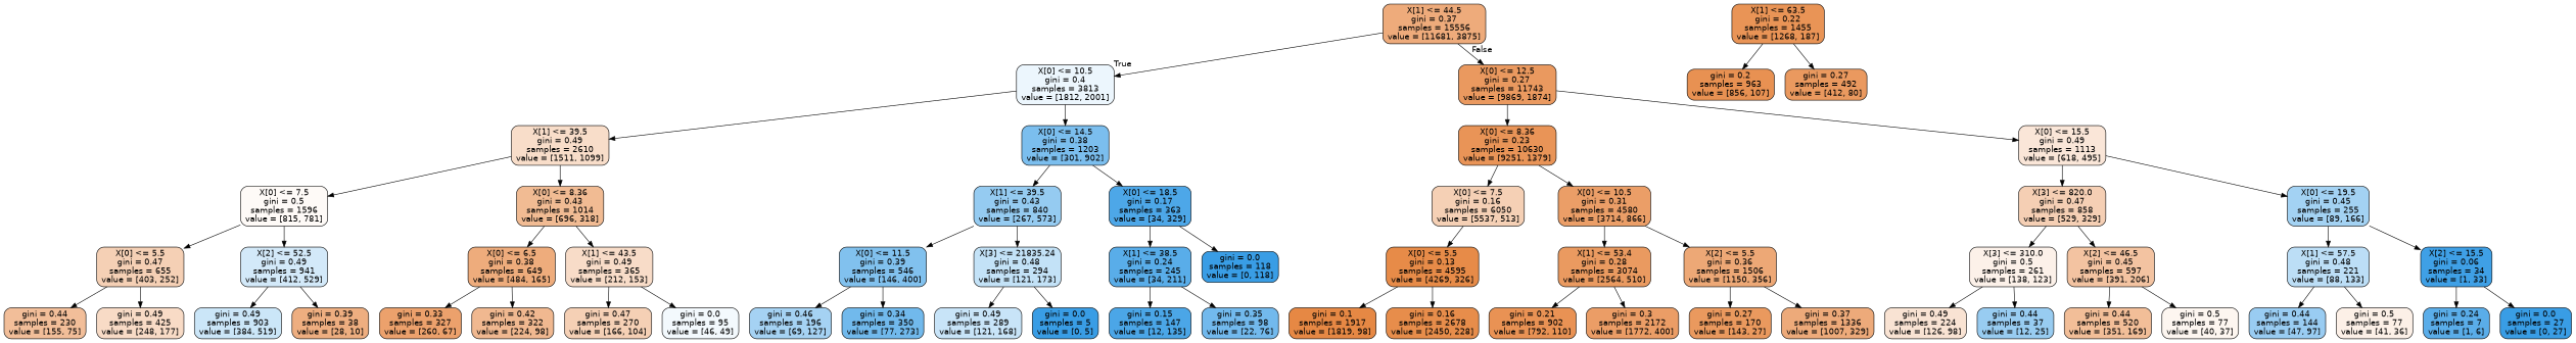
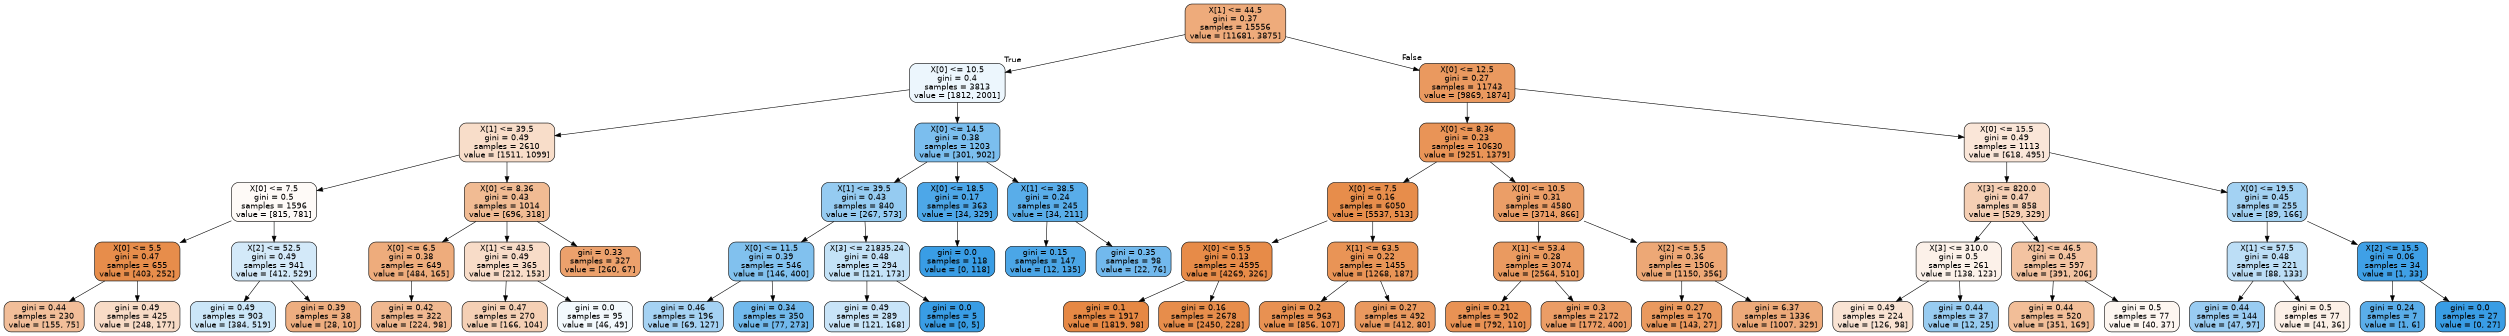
  digraph {
    node [color=black fillcolor="#399de5" fontname=helvetica shape=box style="filled, rounded"]
    edge [fontname=helvetica]
    n1 [fillcolor="#eeab7b" label="X[1] <= 44.5\ngini = 0.37\nsamples = 15556\nvalue = [11681, 3875]"]
    n2 [fillcolor="#ecf6fd" label="X[0] <= 10.5\ngini = 0.4\nsamples = 3813\nvalue = [1812, 2001]"]
    n3 [fillcolor="#ea995f" label="X[0] <= 12.5\ngini = 0.27\nsamples = 11743\nvalue = [9869, 1874]"]
    n4 [fillcolor="#f8ddc9" label="X[1] <= 39.5\ngini = 0.49\nsamples = 2610\nvalue = [1511, 1099]"]
    n5 [fillcolor="#7bbeee" label="X[0] <= 14.5\ngini = 0.38\nsamples = 1203\nvalue = [301, 902]"]
    n6 [fillcolor="#e99457" label="X[0] <= 8.36\ngini = 0.23\nsamples = 10630\nvalue = [9251, 1379]"]
    n7 [fillcolor="#fae6d8" label="X[0] <= 15.5\ngini = 0.49\nsamples = 1113\nvalue = [618, 495]"]
    n8 [fillcolor="#fefaf7" label="X[0] <= 7.5\ngini = 0.5\nsamples = 1596\nvalue = [815, 781]"]
    n9 [fillcolor="#f1bb93" label="X[0] <= 8.36\ngini = 0.43\nsamples = 1014\nvalue = [696, 318]"]
    n10 [fillcolor="#95cbf1" label="X[1] <= 39.5\ngini = 0.43\nsamples = 840\nvalue = [267, 573]"]
    n11 [fillcolor="#4da7e8" label="X[0] <= 18.5\ngini = 0.17\nsamples = 363\nvalue = [34, 329]"]
-   n12 [fillcolor="#f5d0b5" label="X[0] <= 5.5\ngini = 0.47\nsamples = 655\nvalue = [403, 252]"]
+   n12 [fillcolor="#e78d4b" label="X[0] <= 5.5\ngini = 0.47\nsamples = 655\nvalue = [403, 252]"]
    n13 [fillcolor="#d3e9f9" label="X[2] <= 52.5\ngini = 0.49\nsamples = 941\nvalue = [412, 529]"]
    n14 [fillcolor="#eeac7c" label="X[0] <= 6.5\ngini = 0.38\nsamples = 649\nvalue = [484, 165]"]
    n15 [fillcolor="#f8dcc8" label="X[1] <= 43.5\ngini = 0.49\nsamples = 365\nvalue = [212, 153]"]
    n16 [fillcolor="#f2be99" label="gini = 0.44\nsamples = 230\nvalue = [155, 75]"]
    n17 [fillcolor="#f8dbc6" label="gini = 0.49\nsamples = 425\nvalue = [248, 177]"]
    n18 [fillcolor="#cbe6f8" label="gini = 0.49\nsamples = 903\nvalue = [384, 519]"]
    n19 [fillcolor="#eeae80" label="gini = 0.39\nsamples = 38\nvalue = [28, 10]"]
    n20 [fillcolor="#eca16c" label="gini = 0.33\nsamples = 327\nvalue = [260, 67]"]
    n21 [fillcolor="#f0b890" label="gini = 0.42\nsamples = 322\nvalue = [224, 98]"]
    n22 [fillcolor="#f5d0b5" label="gini = 0.47\nsamples = 270\nvalue = [166, 104]"]
    n23 [fillcolor="#f3f9fd" label="gini = 0.0\nsamples = 95\nvalue = [46, 49]"]
    n24 [fillcolor="#81c1ee" label="X[0] <= 11.5\ngini = 0.39\nsamples = 546\nvalue = [146, 400]"]
    n25 [fillcolor="#c3e2f7" label="X[3] <= 21835.24\ngini = 0.48\nsamples = 294\nvalue = [121, 173]"]
    n26 [fillcolor="#59ade9" label="X[1] <= 38.5\ngini = 0.24\nsamples = 245\nvalue = [34, 211]"]
    n27 [label="gini = 0.0\nsamples = 118\nvalue = [0, 118]"]
    n28 [fillcolor="#a5d2f3" label="gini = 0.46\nsamples = 196\nvalue = [69, 127]"]
    n29 [fillcolor="#71b9ec" label="gini = 0.34\nsamples = 350\nvalue = [77, 273]"]
    n30 [fillcolor="#c8e4f8" label="gini = 0.49\nsamples = 289\nvalue = [121, 168]"]
    n31 [label="gini = 0.0\nsamples = 5\nvalue = [0, 5]"]
    n32 [fillcolor="#4ba6e7" label="gini = 0.15\nsamples = 147\nvalue = [12, 135]"]
    n33 [fillcolor="#72b9ed" label="gini = 0.35\nsamples = 98\nvalue = [22, 76]"]
-   n34 [fillcolor="#f5d0b5" label="X[0] <= 7.5\ngini = 0.16\nsamples = 6050\nvalue = [5537, 513]"]
+   n34 [fillcolor="#e78d4b" label="X[0] <= 7.5\ngini = 0.16\nsamples = 6050\nvalue = [5537, 513]"]
    n35 [fillcolor="#eb9e67" label="X[0] <= 10.5\ngini = 0.31\nsamples = 4580\nvalue = [3714, 866]"]
    n36 [fillcolor="#f5cfb4" label="X[3] <= 820.0\ngini = 0.47\nsamples = 858\nvalue = [529, 329]"]
    n37 [fillcolor="#a3d2f3" label="X[0] <= 19.5\ngini = 0.45\nsamples = 255\nvalue = [89, 166]"]
    n38 [fillcolor="#e78b48" label="X[0] <= 5.5\ngini = 0.13\nsamples = 4595\nvalue = [4269, 326]"]
    n39 [fillcolor="#e99456" label="X[1] <= 63.5\ngini = 0.22\nsamples = 1455\nvalue = [1268, 187]"]
    n40 [fillcolor="#ea9a60" label="X[1] <= 53.4\ngini = 0.28\nsamples = 3074\nvalue = [2564, 510]"]
    n41 [fillcolor="#eda876" label="X[2] <= 5.5\ngini = 0.36\nsamples = 1506\nvalue = [1150, 356]"]
    n42 [fillcolor="#e68844" label="gini = 0.1\nsamples = 1917\nvalue = [1819, 98]"]
    n43 [fillcolor="#e78d4b" label="gini = 0.16\nsamples = 2678\nvalue = [2450, 228]"]
    n44 [fillcolor="#e89152" label="gini = 0.2\nsamples = 963\nvalue = [856, 107]"]
    n45 [fillcolor="#ea995f" label="gini = 0.27\nsamples = 492\nvalue = [412, 80]"]
    n46 [fillcolor="#e99254" label="gini = 0.21\nsamples = 902\nvalue = [792, 110]"]
    n47 [fillcolor="#eb9d66" label="gini = 0.3\nsamples = 2172\nvalue = [1772, 400]"]
    n48 [fillcolor="#ea995e" label="gini = 0.27\nsamples = 170\nvalue = [143, 27]"]
-   n49 [fillcolor="#edaa7a" label="gini = 0.37\nsamples = 1336\nvalue = [1007, 329]"]
+   n49 [fillcolor="#edaa7a" label="gini = 6.37\nsamples = 1336\nvalue = [1007, 329]"]
    n50 [fillcolor="#fcf1e9" label="X[3] <= 310.0\ngini = 0.5\nsamples = 261\nvalue = [138, 123]"]
    n51 [fillcolor="#f3c3a1" label="X[2] <= 46.5\ngini = 0.45\nsamples = 597\nvalue = [391, 206]"]
    n52 [fillcolor="#bcdef6" label="X[1] <= 57.5\ngini = 0.48\nsamples = 221\nvalue = [88, 133]"]
    n53 [fillcolor="#3fa0e6" label="X[2] <= 15.5\ngini = 0.06\nsamples = 34\nvalue = [1, 33]"]
    n54 [fillcolor="#f9e3d3" label="gini = 0.49\nsamples = 224\nvalue = [126, 98]"]
    n55 [fillcolor="#98ccf1" label="gini = 0.44\nsamples = 37\nvalue = [12, 25]"]
    n56 [fillcolor="#f2be98" label="gini = 0.44\nsamples = 520\nvalue = [351, 169]"]
    n57 [fillcolor="#fdf6f0" label="gini = 0.5\nsamples = 77\nvalue = [40, 37]"]
    n58 [fillcolor="#99ccf2" label="gini = 0.44\nsamples = 144\nvalue = [47, 97]"]
    n59 [fillcolor="#fcf0e7" label="gini = 0.5\nsamples = 77\nvalue = [41, 36]"]
    n60 [fillcolor="#5aade9" label="gini = 0.24\nsamples = 7\nvalue = [1, 6]"]
    n61 [label="gini = 0.0\nsamples = 27\nvalue = [0, 27]"]
    n1 -> n2 [headlabel=True labelangle=45 labeldistance=2.5]
    n1 -> n3 [headlabel=False labelangle=-45 labeldistance=2.5]
    n2 -> n4
    n2 -> n5
    n3 -> n6
    n3 -> n7
    n4 -> n8
    n4 -> n9
    n5 -> n10
    n5 -> n11
    n6 -> n34
    n6 -> n35
    n7 -> n36
    n7 -> n37
    n8 -> n12
    n8 -> n13
    n9 -> n14
    n9 -> n15
    n10 -> n24
    n10 -> n25
-   n11 -> n26
+   n5 -> n26
    n11 -> n27
    n12 -> n16
    n12 -> n17
    n13 -> n18
    n13 -> n19
-   n14 -> n20
+   n9 -> n20
    n14 -> n21
    n15 -> n22
    n15 -> n23
    n24 -> n28
    n24 -> n29
    n25 -> n30
    n25 -> n31
    n26 -> n32
    n26 -> n33
    n34 -> n38
+   n34 -> n39
    n35 -> n40
    n35 -> n41
    n36 -> n50
    n36 -> n51
    n37 -> n52
    n37 -> n53
    n38 -> n42
    n38 -> n43
    n39 -> n44
    n39 -> n45
    n40 -> n46
    n40 -> n47
    n41 -> n48
    n41 -> n49
    n50 -> n54
    n50 -> n55
    n51 -> n56
    n51 -> n57
    n52 -> n58
    n52 -> n59
    n53 -> n60
    n53 -> n61
  }
